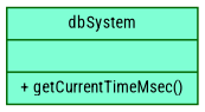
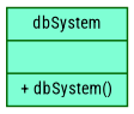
  digraph {
    fontname="Roboto Condensed"
-   n1 [color=darkgreen fillcolor=aquamarine fontcolor=black fontname="Roboto Condensed" fontsize=10 height=0.2 label="{dbSystem\n||+ getCurrentTimeMsec()\l}" shape=record style=filled width=0.4]
+   n1 [color=darkgreen fillcolor=aquamarine fontcolor=black fontname="Roboto Condensed" fontsize=10 height=0.2 label="{dbSystem\n||+ dbSystem()\l}" shape=record style=filled width=0.4]
  }
